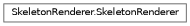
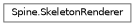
  digraph {
    rankdir=LR
-   n1 [color=grey40 fillcolor=white fontname=Helvetica fontsize=10 height=0.2 label="SkeletonRenderer.SkeletonRenderer" shape=box style=filled width=0.4]
+   n1 [color=grey40 fillcolor=white fontname=Helvetica fontsize=10 height=0.2 label="Spine.SkeletonRenderer" shape=box style=filled width=0.4]
  }
